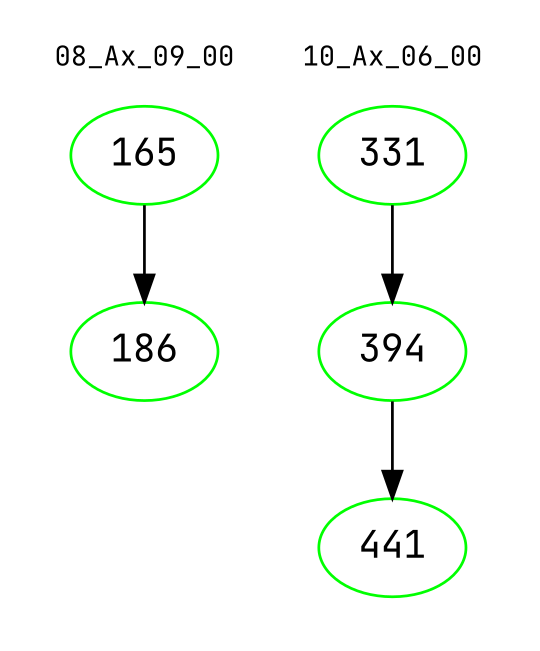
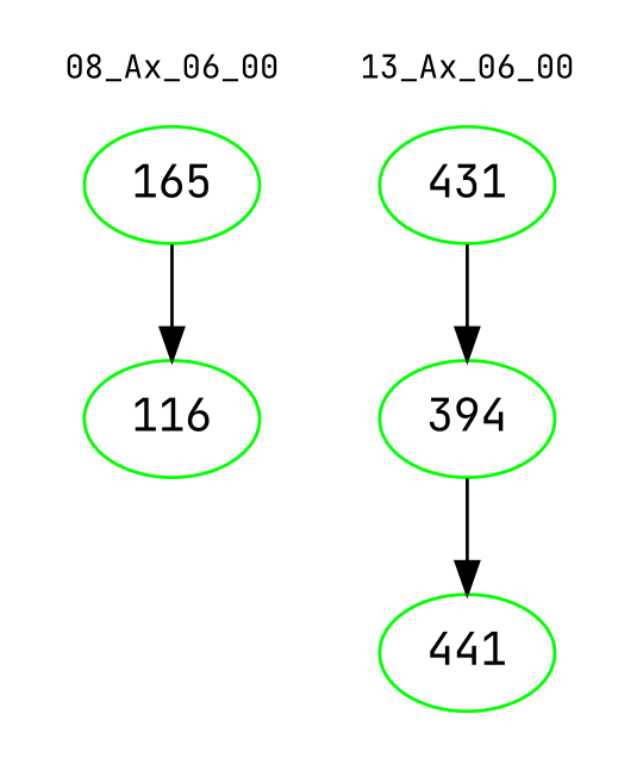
  digraph {
    fontname="JetBrains Mono"
    node [color=green fontname="JetBrains Mono"]
    edge [color=black fontname="JetBrains Mono"]
    n1 [label=165]
-   n2 [label=186]
-   n3 [label=331]
+   n2 [label=116]
+   n3 [label=431]
    n4 [label=394]
    n5 [label=441]
    subgraph cluster_1 {
      color=white
      fontsize=10
-     label="08_Ax_09_00"
+     label="08_Ax_06_00"
      n1
      n2
    }
    subgraph cluster_2 {
      color=white
      fontsize=10
-     label="10_Ax_06_00"
+     label="13_Ax_06_00"
      n3
      n4
      n5
    }
    n1 -> n2
    n3 -> n4
    n4 -> n5
  }
